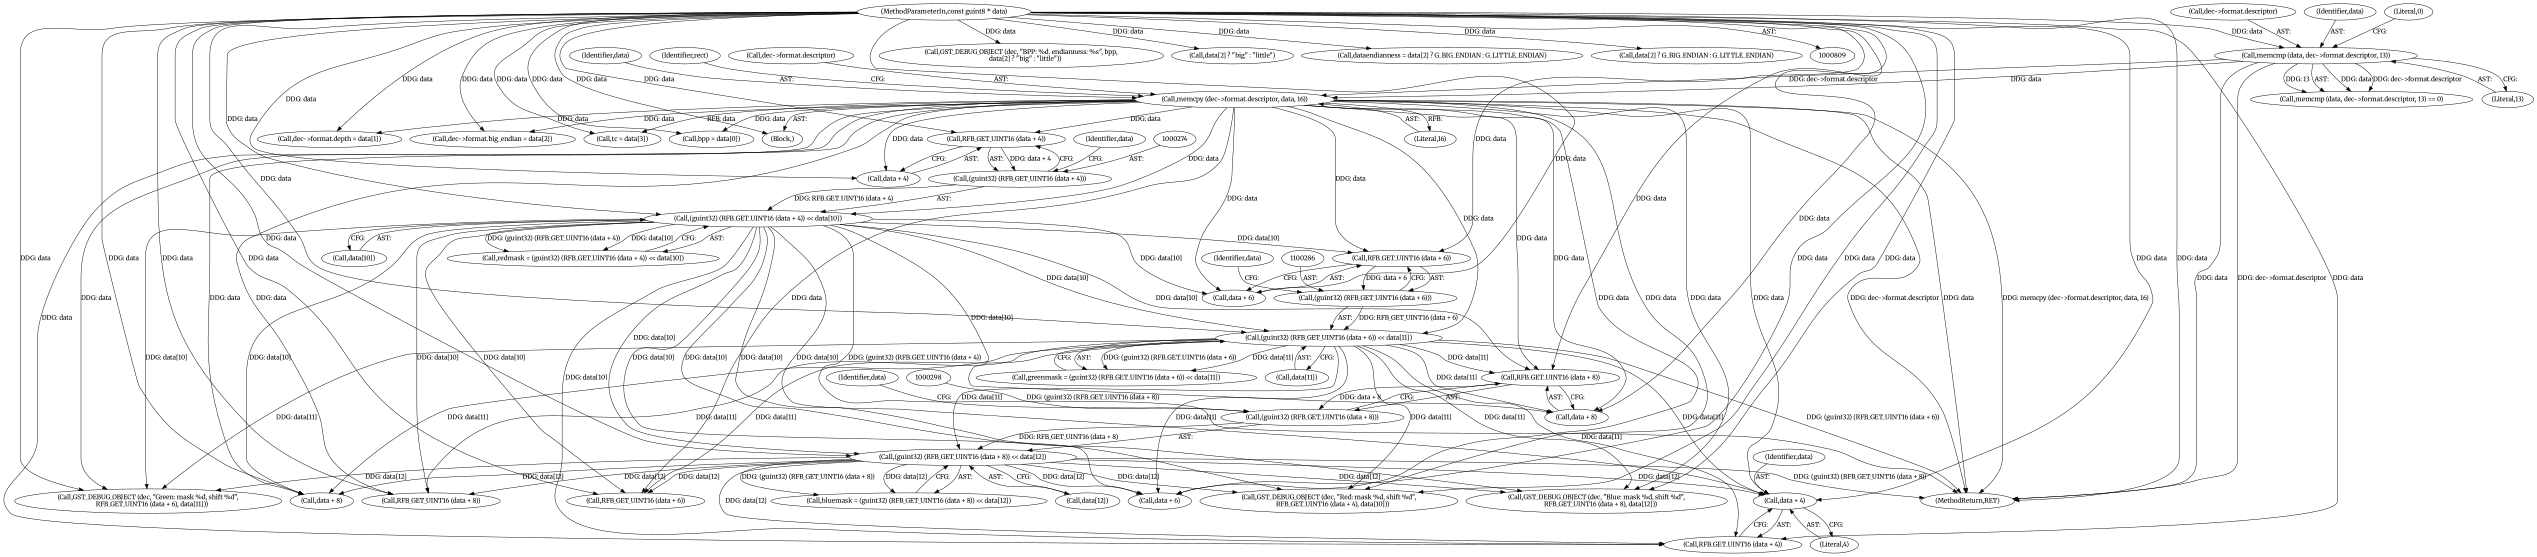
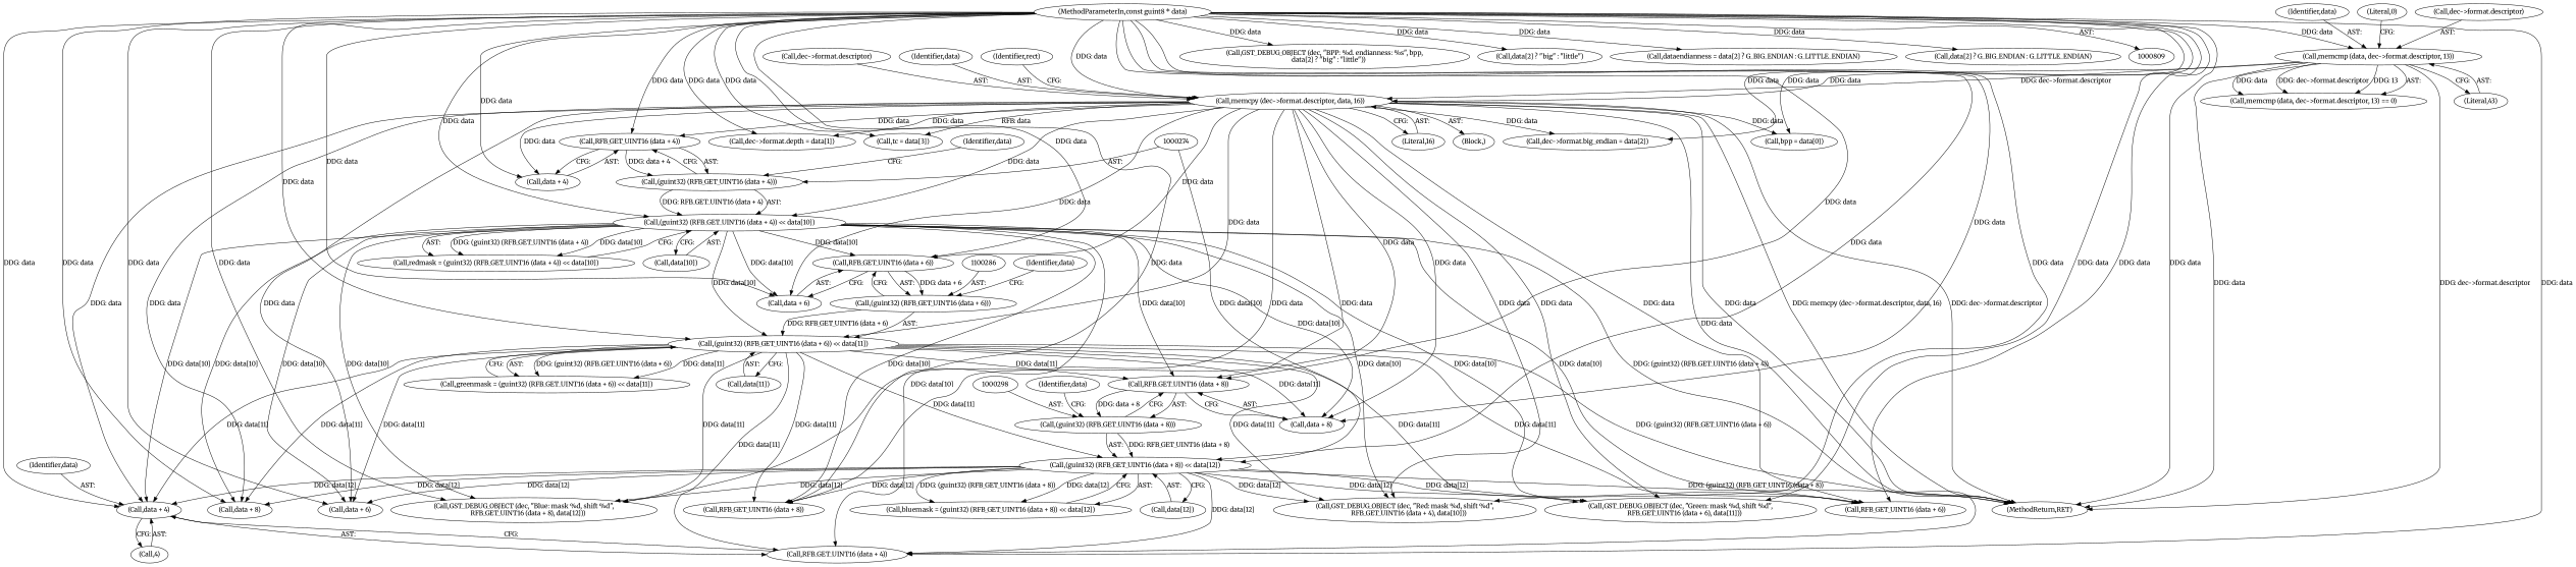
  digraph {
    fontname=Merriweather
    node [fontname=Merriweather]
    edge [fontname=Merriweather]
    n1 [label="(Call,data + 4)"]
    n2 [label="(Call,RFB_GET_UINT16 (data + 4))"]
-   n3 [label="(Literal,4)"]
+   n3 [label="(Call,4)"]
    n4 [label="(Call,(guint32) (RFB_GET_UINT16 (data + 6)) << data[11])"]
    n5 [label="(Call,(guint32) (RFB_GET_UINT16 (data + 8)) << data[12])"]
    n6 [label="(Call,RFB_GET_UINT16 (data + 8))"]
    n7 [label="(Call,greenmask = (guint32) (RFB_GET_UINT16 (data + 6)) << data[11])"]
    n8 [label="(Call,GST_DEBUG_OBJECT (dec, \"Red: mask %d, shift %d\",\n      RFB_GET_UINT16 (data + 4), data[10]))"]
    n9 [label="(Call,GST_DEBUG_OBJECT (dec, \"Green: mask %d, shift %d\",\n      RFB_GET_UINT16 (data + 6), data[11]))"]
    n10 [label="(Call,data + 8)"]
    n11 [label="(Call,data + 6)"]
    n12 [label="(Call,GST_DEBUG_OBJECT (dec, \"Blue: mask %d, shift %d\",\n      RFB_GET_UINT16 (data + 8), data[12]))"]
    n13 [label="(Call,RFB_GET_UINT16 (data + 8))"]
    n14 [label="(Call,data[11])"]
    n15 [label="(Call,RFB_GET_UINT16 (data + 6))"]
    n16 [label="(MethodReturn,RET)"]
    n17 [label="(Call,data + 8)"]
    n18 [label="(Call,bluemask = (guint32) (RFB_GET_UINT16 (data + 8)) << data[12])"]
    n19 [label="(Call,data[12])"]
    n20 [label="(Call,(guint32) (RFB_GET_UINT16 (data + 8)))"]
    n21 [label="(Call,(guint32) (RFB_GET_UINT16 (data + 6)))"]
    n22 [label="(Call,RFB_GET_UINT16 (data + 6))"]
    n23 [label="(Call,data + 6)"]
    n24 [label="(Call,(guint32) (RFB_GET_UINT16 (data + 4)) << data[10])"]
    n25 [label="(Call,redmask = (guint32) (RFB_GET_UINT16 (data + 4)) << data[10])"]
    n26 [label="(Call,data[10])"]
    n27 [label="(Call,(guint32) (RFB_GET_UINT16 (data + 4)))"]
    n28 [label="(Call,RFB_GET_UINT16 (data + 4))"]
    n29 [label="(Call,data + 4)"]
    n30 [label="(Call,memcpy (dec->format.descriptor, data, 16))"]
    n31 [label="(Call,dec->format.big_endian = data[2])"]
    n32 [label="(Call,bpp = data[0])"]
    n33 [label="(Literal,16)"]
    n34 [label="(Block,)"]
    n35 [label="(Call,dec->format.depth = data[1])"]
    n36 [label="(Call,tc = data[3])"]
    n37 [label="(Call,memcmp (data, dec->format.descriptor, 13))"]
-   n38 [label="(Literal,13)"]
+   n38 [label="(Literal,43)"]
    n39 [label="(Call,memcmp (data, dec->format.descriptor, 13) == 0)"]
    n40 [label="(MethodParameterIn,const guint8 * data)"]
    n41 [label="(Call,GST_DEBUG_OBJECT (dec, \"BPP: %d. endianness: %s\", bpp,\n      data[2] ? \"big\" : \"little\"))"]
    n42 [label="(Call,data[2] ? \"big\" : \"little\")"]
    n43 [label="(Call,dataendianness = data[2] ? G_BIG_ENDIAN : G_LITTLE_ENDIAN)"]
    n44 [label="(Call,data[2] ? G_BIG_ENDIAN : G_LITTLE_ENDIAN)"]
    n45 [label=1000809]
    n46 [label="(Call,dec->format.descriptor)"]
    n47 [label="(Identifier,data)"]
    n48 [label="(Identifier,data)"]
    n49 [label="(Literal,0)"]
    n50 [label="(Identifier,data)"]
    n51 [label="(Identifier,data)"]
    n52 [label="(Call,dec->format.descriptor)"]
    n53 [label="(Identifier,data)"]
    n54 [label="(Identifier,rect)"]
    n55 [label="(Identifier,data)"]
    n56 [label=1100286]
    1000274
    1000298
    n1 -> n2 [label="AST: "]
    n1 -> n3 [label="CFG: "]
    n2 -> n1 [label="CFG: "]
    n3 -> n1 [label="AST: "]
    n4 -> n1 [label="DDG: data[11]"]
    n4 -> n2 [label="DDG: data[11]"]
    n4 -> n5 [label="DDG: data[11]"]
    n4 -> n6 [label="DDG: data[11]"]
    n4 -> n7 [label="AST: "]
    n4 -> n7 [label="DDG: (guint32) (RFB_GET_UINT16 (data + 6))"]
    n4 -> n7 [label="DDG: data[11]"]
    n4 -> n8 [label="DDG: data[11]"]
    n4 -> n9 [label="DDG: data[11]"]
    n4 -> n10 [label="DDG: data[11]"]
    n4 -> n11 [label="DDG: data[11]"]
    n4 -> n12 [label="DDG: data[11]"]
    n4 -> n13 [label="DDG: data[11]"]
    n4 -> n14 [label="CFG: "]
    n4 -> n15 [label="DDG: data[11]"]
    n4 -> n16 [label="DDG: (guint32) (RFB_GET_UINT16 (data + 6))"]
    n4 -> n17 [label="DDG: data[11]"]
    n5 -> n1 [label="DDG: data[12]"]
    n5 -> n2 [label="DDG: data[12]"]
    n5 -> n8 [label="DDG: data[12]"]
    n5 -> n9 [label="DDG: data[12]"]
    n5 -> n10 [label="DDG: data[12]"]
    n5 -> n11 [label="DDG: data[12]"]
    n5 -> n12 [label="DDG: data[12]"]
    n5 -> n13 [label="DDG: data[12]"]
    n5 -> n15 [label="DDG: data[12]"]
    n5 -> n16 [label="DDG: (guint32) (RFB_GET_UINT16 (data + 8))"]
    n5 -> n18 [label="AST: "]
    n5 -> n18 [label="DDG: (guint32) (RFB_GET_UINT16 (data + 8))"]
    n5 -> n18 [label="DDG: data[12]"]
    n5 -> n19 [label="CFG: "]
    n6 -> n17 [label="CFG: "]
    n6 -> n20 [label="AST: "]
    n6 -> n20 [label="DDG: data + 8"]
    n7 -> n4 [label="CFG: "]
    n14 -> n4 [label="AST: "]
    n17 -> n6 [label="AST: "]
    n18 -> n5 [label="CFG: "]
    n19 -> n5 [label="AST: "]
    n20 -> n5 [label="AST: "]
    n20 -> n5 [label="DDG: RFB_GET_UINT16 (data + 8)"]
    n20 -> n6 [label="CFG: "]
    n21 -> n4 [label="AST: "]
    n21 -> n4 [label="DDG: RFB_GET_UINT16 (data + 6)"]
    n21 -> n22 [label="CFG: "]
    n22 -> n21 [label="AST: "]
    n22 -> n21 [label="DDG: data + 6"]
    n22 -> n23 [label="CFG: "]
    n23 -> n22 [label="AST: "]
    n24 -> n1 [label="DDG: data[10]"]
    n24 -> n2 [label="DDG: data[10]"]
    n24 -> n4 [label="DDG: data[10]"]
-   n24 -> n5 [label="DDG: data[10]"]
+   1000274 -> n5 [label="DDG: data[10]"]
    n24 -> n6 [label="DDG: data[10]"]
    n24 -> n8 [label="DDG: data[10]"]
    n24 -> n9 [label="DDG: data[10]"]
    n24 -> n10 [label="DDG: data[10]"]
    n24 -> n11 [label="DDG: data[10]"]
    n24 -> n12 [label="DDG: data[10]"]
    n24 -> n13 [label="DDG: data[10]"]
    n24 -> n15 [label="DDG: data[10]"]
    n24 -> n16 [label="DDG: (guint32) (RFB_GET_UINT16 (data + 4))"]
    n24 -> n17 [label="DDG: data[10]"]
    n24 -> n22 [label="DDG: data[10]"]
    n24 -> n23 [label="DDG: data[10]"]
    n24 -> n25 [label="AST: "]
    n24 -> n25 [label="DDG: (guint32) (RFB_GET_UINT16 (data + 4))"]
    n24 -> n25 [label="DDG: data[10]"]
    n24 -> n26 [label="CFG: "]
    n25 -> n24 [label="CFG: "]
    n26 -> n24 [label="AST: "]
    n27 -> n24 [label="AST: "]
    n27 -> n24 [label="DDG: RFB_GET_UINT16 (data + 4)"]
    n27 -> n28 [label="CFG: "]
    n28 -> n27 [label="AST: "]
    n28 -> n27 [label="DDG: data + 4"]
    n28 -> n29 [label="CFG: "]
    n29 -> n28 [label="AST: "]
    n30 -> n1 [label="DDG: data"]
    n30 -> n2 [label="DDG: data"]
    n30 -> n4 [label="DDG: data"]
    n30 -> n6 [label="DDG: data"]
    n30 -> n8 [label="DDG: data"]
    n30 -> n9 [label="DDG: data"]
    n30 -> n10 [label="DDG: data"]
    n30 -> n11 [label="DDG: data"]
    n30 -> n12 [label="DDG: data"]
    n30 -> n13 [label="DDG: data"]
    n30 -> n15 [label="DDG: data"]
    n30 -> n16 [label="DDG: data"]
    n30 -> n16 [label="DDG: memcpy (dec->format.descriptor, data, 16)"]
    n30 -> n16 [label="DDG: dec->format.descriptor"]
    n30 -> n17 [label="DDG: data"]
    n30 -> n22 [label="DDG: data"]
    n30 -> n23 [label="DDG: data"]
    n30 -> n24 [label="DDG: data"]
    n30 -> n28 [label="DDG: data"]
    n30 -> n29 [label="DDG: data"]
    n30 -> n31 [label="DDG: data"]
    n30 -> n32 [label="DDG: data"]
-   n30 -> n33 [label="RFB: "]
+   n30 -> n33 [label="CFG: "]
    n30 -> n34 [label="AST: "]
    n30 -> n35 [label="DDG: data"]
    n30 -> n36 [label="RFB: data"]
    n33 -> n30 [label="AST: "]
    n37 -> n16 [label="DDG: data"]
    n37 -> n16 [label="DDG: dec->format.descriptor"]
    n37 -> n30 [label="DDG: dec->format.descriptor"]
    n37 -> n30 [label="DDG: data"]
    n37 -> n38 [label="CFG: "]
    n37 -> n39 [label="AST: "]
    n37 -> n39 [label="DDG: data"]
    n37 -> n39 [label="DDG: dec->format.descriptor"]
    n37 -> n39 [label="DDG: 13"]
    n38 -> n37 [label="AST: "]
    n40 -> n1 [label="DDG: data"]
    n40 -> n2 [label="DDG: data"]
    n40 -> n4 [label="DDG: data"]
    n40 -> n5 [label="DDG: data"]
    n40 -> n6 [label="DDG: data"]
    n40 -> n8 [label="DDG: data"]
    n40 -> n9 [label="DDG: data"]
    n40 -> n10 [label="DDG: data"]
    n40 -> n11 [label="DDG: data"]
    n40 -> n12 [label="DDG: data"]
    n40 -> n13 [label="DDG: data"]
    n40 -> n15 [label="DDG: data"]
    n40 -> n16 [label="DDG: data"]
    n40 -> n17 [label="DDG: data"]
    n40 -> n22 [label="DDG: data"]
    n40 -> n23 [label="DDG: data"]
    n40 -> n24 [label="DDG: data"]
    n40 -> n28 [label="DDG: data"]
    n40 -> n29 [label="DDG: data"]
-   n40 -> n34 [label="DDG: data"]
+   n40 -> n30 [label="DDG: data"]
    n40 -> n31 [label="DDG: data"]
    n40 -> n32 [label="DDG: data"]
    n40 -> n35 [label="DDG: data"]
    n40 -> n36 [label="DDG: data"]
    n40 -> n37 [label="DDG: data"]
    n40 -> n41 [label="DDG: data"]
    n40 -> n42 [label="DDG: data"]
    n40 -> n43 [label="DDG: data"]
    n40 -> n44 [label="DDG: data"]
    n40 -> n45 [label="AST: "]
    n46 -> n30 [label="AST: "]
    n47 -> n37 [label="AST: "]
    n48 -> n27 [label="CFG: "]
    n49 -> n37 [label="CFG: "]
    n50 -> n1 [label="AST: "]
    n51 -> n30 [label="AST: "]
    n52 -> n37 [label="AST: "]
    n53 -> n21 [label="CFG: "]
    n54 -> n30 [label="CFG: "]
    n55 -> n20 [label="CFG: "]
    n56 -> n21 [label="AST: "]
    1000274 -> n27 [label="AST: "]
-   1000298 -> n20 [label="DDG: (guint32) (RFB_GET_UINT16 (data + 8))"]
+   1000298 -> n20 [label="AST: "]
  }
